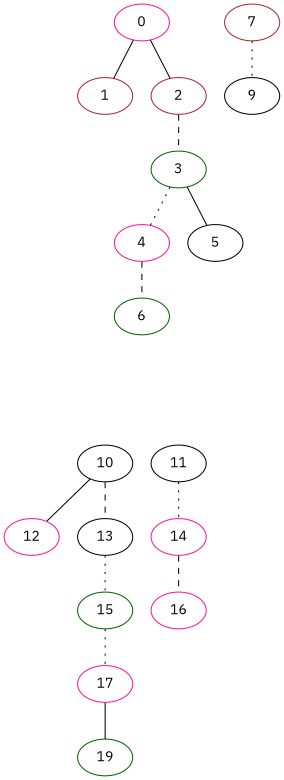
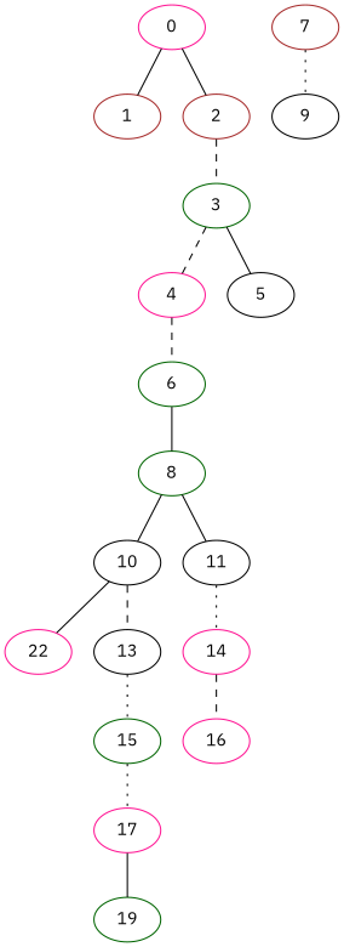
  graph {
    fontname="IBM Plex Sans"
    node [color=deeppink fontname="IBM Plex Sans"]
    edge [fontname="IBM Plex Sans" style=solid]
    0
    1 [color=brown]
    2 [color=brown]
    3 [color=darkgreen]
    4
    5 [color=black]
    6 [color=darkgreen]
+   8 [color=darkgreen]
    10 [color=black]
    11 [color=black]
    7 [color=brown]
    9 [color=black]
-   12
+   12 [label=22]
    13 [color=black]
    14
    15 [color=darkgreen]
    16
    17
    19 [color=darkgreen]
    0 -- 1
    0 -- 2
    2 -- 3 [style=dashed]
-   3 -- 4 [style=dotted]
+   3 -- 4 [style=dashed]
    3 -- 5
    4 -- 6 [style=dashed]
+   6 -- 8
+   8 -- 10
+   8 -- 11
    10 -- 12
    10 -- 13 [style=dashed]
    11 -- 14 [style=dotted]
    7 -- 9 [style=dotted]
    13 -- 15 [style=dotted]
    14 -- 16 [style=dashed]
    15 -- 17 [style=dotted]
    17 -- 19
  }
